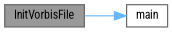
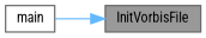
  digraph {
    rankdir=RL
    fontname="Roboto Condensed"
    node [fontname="Roboto Condensed" fontsize=10 shape=box style=filled]
    n1 [color=gray40 fillcolor=grey60 fontcolor=black height=0.2 label=InitVorbisFile width=0.4]
    n2 [color=grey40 fillcolor=white height=0.2 label=main width=0.4]
-   n2 -> n1 [color=steelblue1 dir=back fontname="Roboto Condensed" fontsize=10 labelfontname=Helvetica labelfontsize=10 style=solid]
+   n1 -> n2 [color=steelblue1 dir=back fontname="Roboto Condensed" fontsize=10 labelfontname=Helvetica labelfontsize=10 style=solid]
  }
